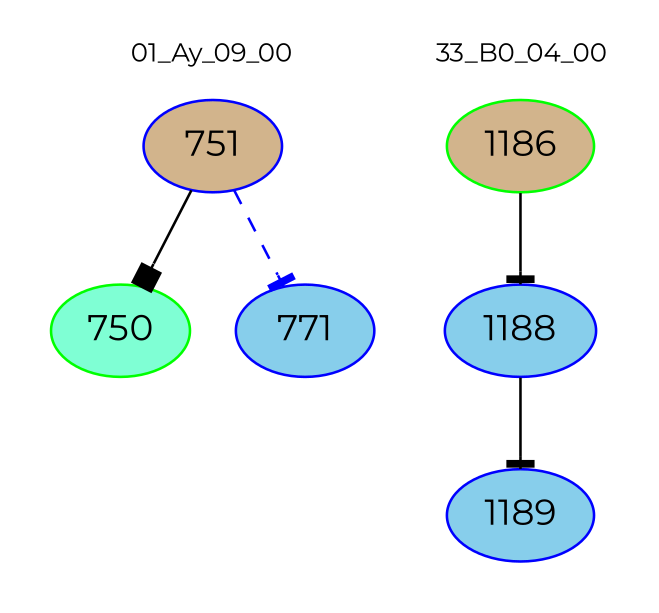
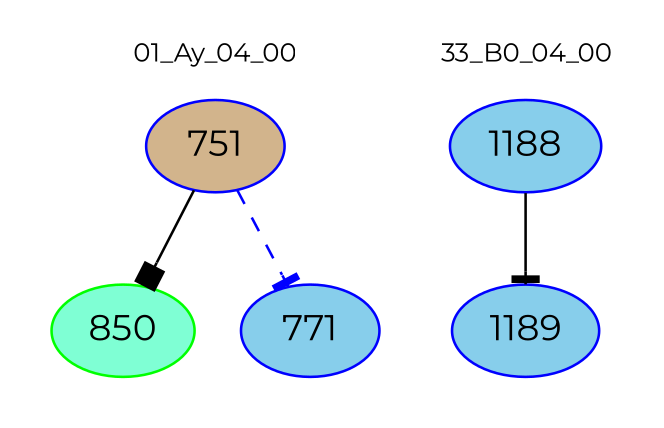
  digraph {
    fontname=Montserrat
    node [color=blue fillcolor=skyblue fontname=Montserrat style=filled]
    edge [arrowhead=tee color=black fontname=Montserrat style=solid]
-   n1 [color=green fillcolor=aquamarine label=750]
+   n1 [color=green fillcolor=aquamarine label=850]
    n2 [fillcolor=tan label=751]
    n3 [label=771]
-   n4 [color=green fillcolor=tan label=1186]
    n5 [label=1188]
    n6 [label=1189]
    subgraph cluster_1 {
      color=white
      fontsize=10
-     label="01_Ay_09_00"
+     label="01_Ay_04_00"
      n1
      n2
      n3
    }
    subgraph cluster_2 {
      color=white
      fontsize=10
      label="33_B0_04_00"
-     n4
      n5
      n6
    }
    n2 -> n1 [arrowhead=box]
    n2 -> n3 [color=blue style=dashed]
-   n4 -> n5
    n5 -> n6
  }
